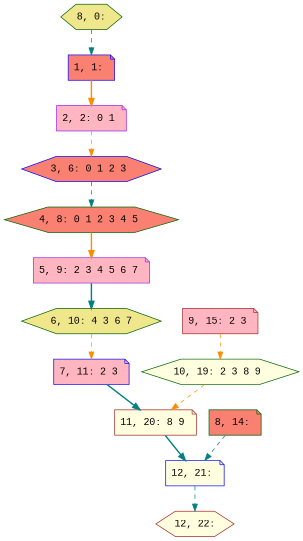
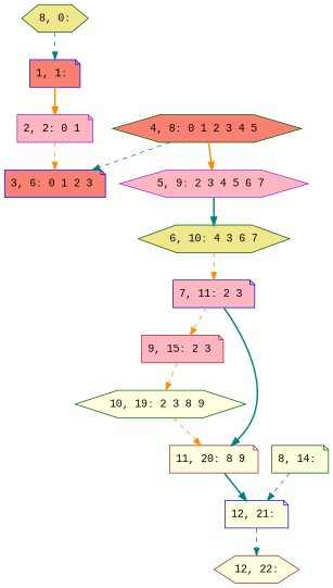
  digraph {
    fontname="Liberation Mono"
    node [color=darkgreen fillcolor=lightyellow fontname="Liberation Mono" shape=note style=filled]
    edge [color=teal fontname="Liberation Mono" style=dashed]
    n1 [fillcolor=khaki label="8, 0:" shape=hexagon]
    n2 [color=blue fillcolor=salmon label="1, 1: "]
    n3 [color=purple fillcolor=lightpink label="2, 2: 0 1 "]
-   n4 [color=blue fillcolor=salmon label="3, 6: 0 1 2 3 " shape=hexagon]
+   n4 [color=blue fillcolor=salmon label="3, 6: 0 1 2 3 "]
    n5 [fillcolor=salmon label="4, 8: 0 1 2 3 4 5 " shape=hexagon]
-   n6 [color=purple fillcolor=lightpink label="5, 9: 2 3 4 5 6 7 "]
+   n6 [color=purple fillcolor=lightpink label="5, 9: 2 3 4 5 6 7 " shape=hexagon]
    n7 [fillcolor=khaki label="6, 10: 4 3 6 7" shape=hexagon]
    n8 [color=blue fillcolor=lightpink label="7, 11: 2 3 "]
    n9 [color=brown fillcolor=lightpink label="9, 15: 2 3 "]
    n10 [color=brown label="11, 20: 8 9 "]
-   n11 [fillcolor=salmon label="8, 14: "]
+   n11 [label="8, 14: "]
    n12 [color=blue label="12, 21: "]
    n13 [label="10, 19: 2 3 8 9 " shape=hexagon]
    n14 [color=brown label="12, 22:" shape=hexagon]
    n1 -> n2
    n2 -> n3 [color=darkorange style=bold]
    n3 -> n4 [color=darkorange]
-   n4 -> n5
+   n5 -> n4
    n5 -> n6 [color=darkorange style=bold]
    n6 -> n7 [style=bold]
    n7 -> n8 [color=darkorange]
+   n8 -> n9 [color=darkorange]
    n8 -> n10 [style=bold]
    n9 -> n13 [color=darkorange]
    n10 -> n12 [style=bold]
    n11 -> n12
    n12 -> n14
    n13 -> n10 [color=darkorange]
  }
